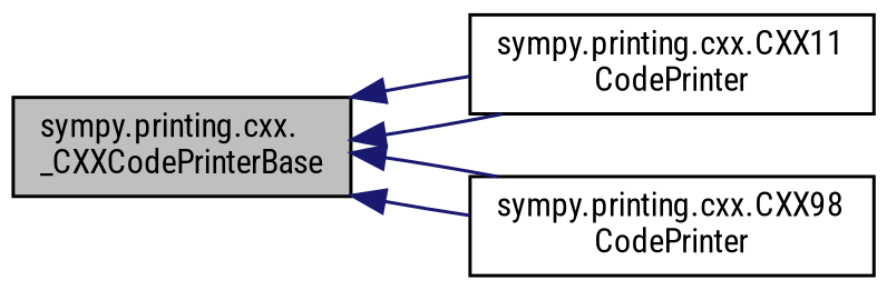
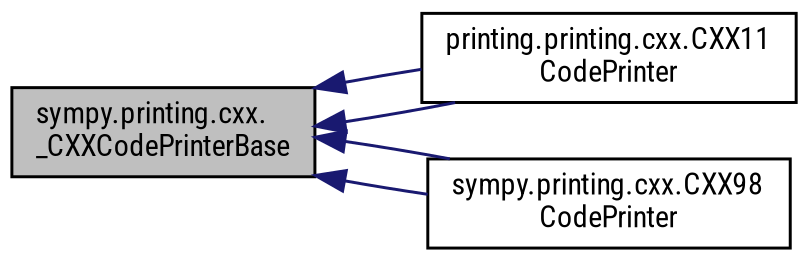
  digraph {
    fontname="Roboto Condensed"
    rankdir=LR
    node [color=black fillcolor=white fontname="Roboto Condensed" fontsize=10 shape=record style=filled]
    edge [color=midnightblue dir=back fontname="Roboto Condensed" fontsize=10 labelfontname=Helvetica labelfontsize=10 style=solid]
    n1 [fillcolor=grey75 fontcolor=black height=0.2 label="sympy.printing.cxx.\l_CXXCodePrinterBase" width=0.4]
-   n2 [height=0.2 label="sympy.printing.cxx.CXX11\lCodePrinter" width=0.4]
+   n2 [height=0.2 label="printing.printing.cxx.CXX11\lCodePrinter" width=0.4]
    n3 [height=0.2 label="sympy.printing.cxx.CXX98\lCodePrinter" width=0.4]
    n1 -> n2
    n1 -> n2
    n1 -> n3
    n1 -> n3
  }
